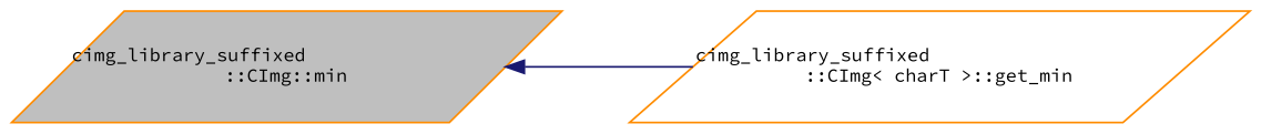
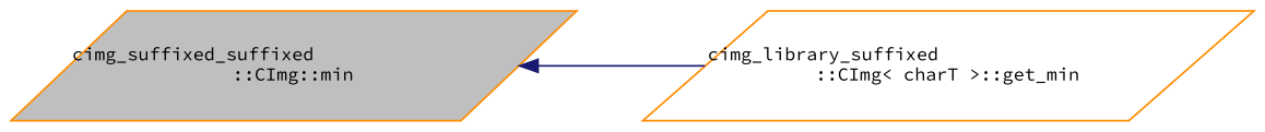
  digraph {
    rankdir=LR
    fontname="Source Code Pro"
    node [color=darkorange fontname="Source Code Pro" fontsize=10 shape=parallelogram style=filled]
-   n1 [fillcolor=grey75 fontcolor=black height=0.2 label="cimg_library_suffixed\l::CImg::min" width=0.4]
+   n1 [fillcolor=grey75 fontcolor=black height=0.2 label="cimg_suffixed_suffixed\l::CImg::min" width=0.4]
    n2 [fillcolor=white height=0.2 label="cimg_library_suffixed\l::CImg\< charT \>::get_min" width=0.4]
    n1 -> n2 [color=midnightblue dir=back fontname="Source Code Pro" fontsize=10 labelfontname=Helvetica labelfontsize=10 style=solid]
  }
